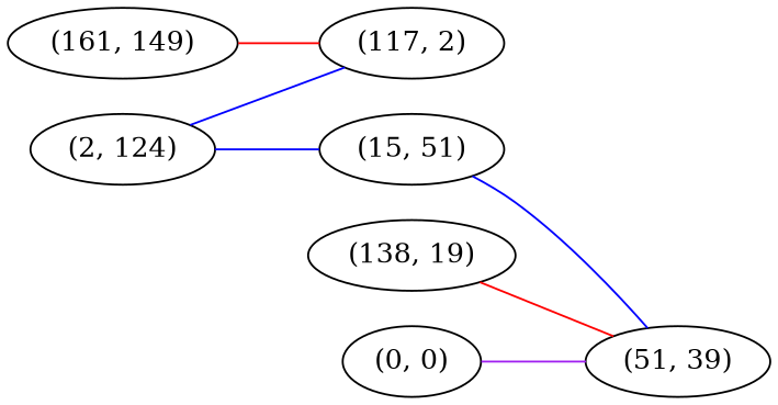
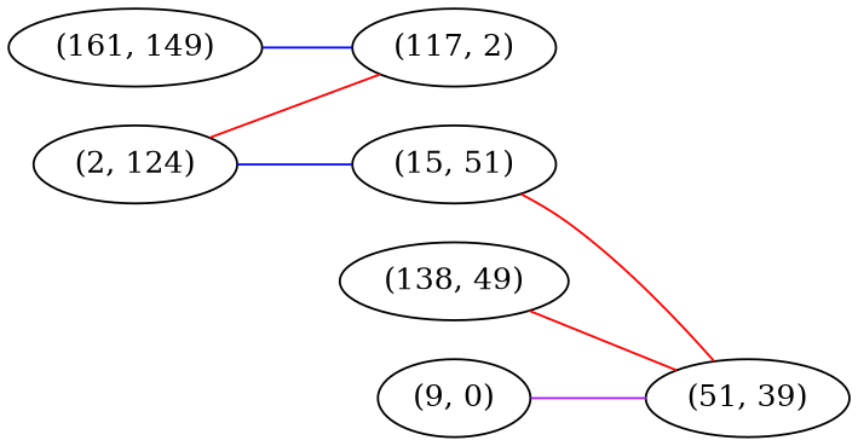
  graph {
    rankdir=LR
    edge [color=blue weight=1]
    "(161, 149)"
    "(117, 2)"
    n3 [label="(51, 39)"]
-   "(138, 19)"
-   "(0, 0)"
+   "(138, 19)" [label="(138, 49)"]
+   "(0, 0)" [label="(9, 0)"]
    "(2, 124)"
    "(15, 51)"
-   "(161, 149)" -- "(117, 2)" [color=red weight=3]
+   "(161, 149)" -- "(117, 2)" [weight=3]
    "(138, 19)" -- n3 [color=red]
    "(0, 0)" -- n3 [color=purple weight=4]
-   "(2, 124)" -- "(117, 2)" [weight=3]
+   "(2, 124)" -- "(117, 2)" [color=red weight=3]
    "(2, 124)" -- "(15, 51)"
-   "(15, 51)" -- n3
+   "(15, 51)" -- n3 [color=red]
  }
